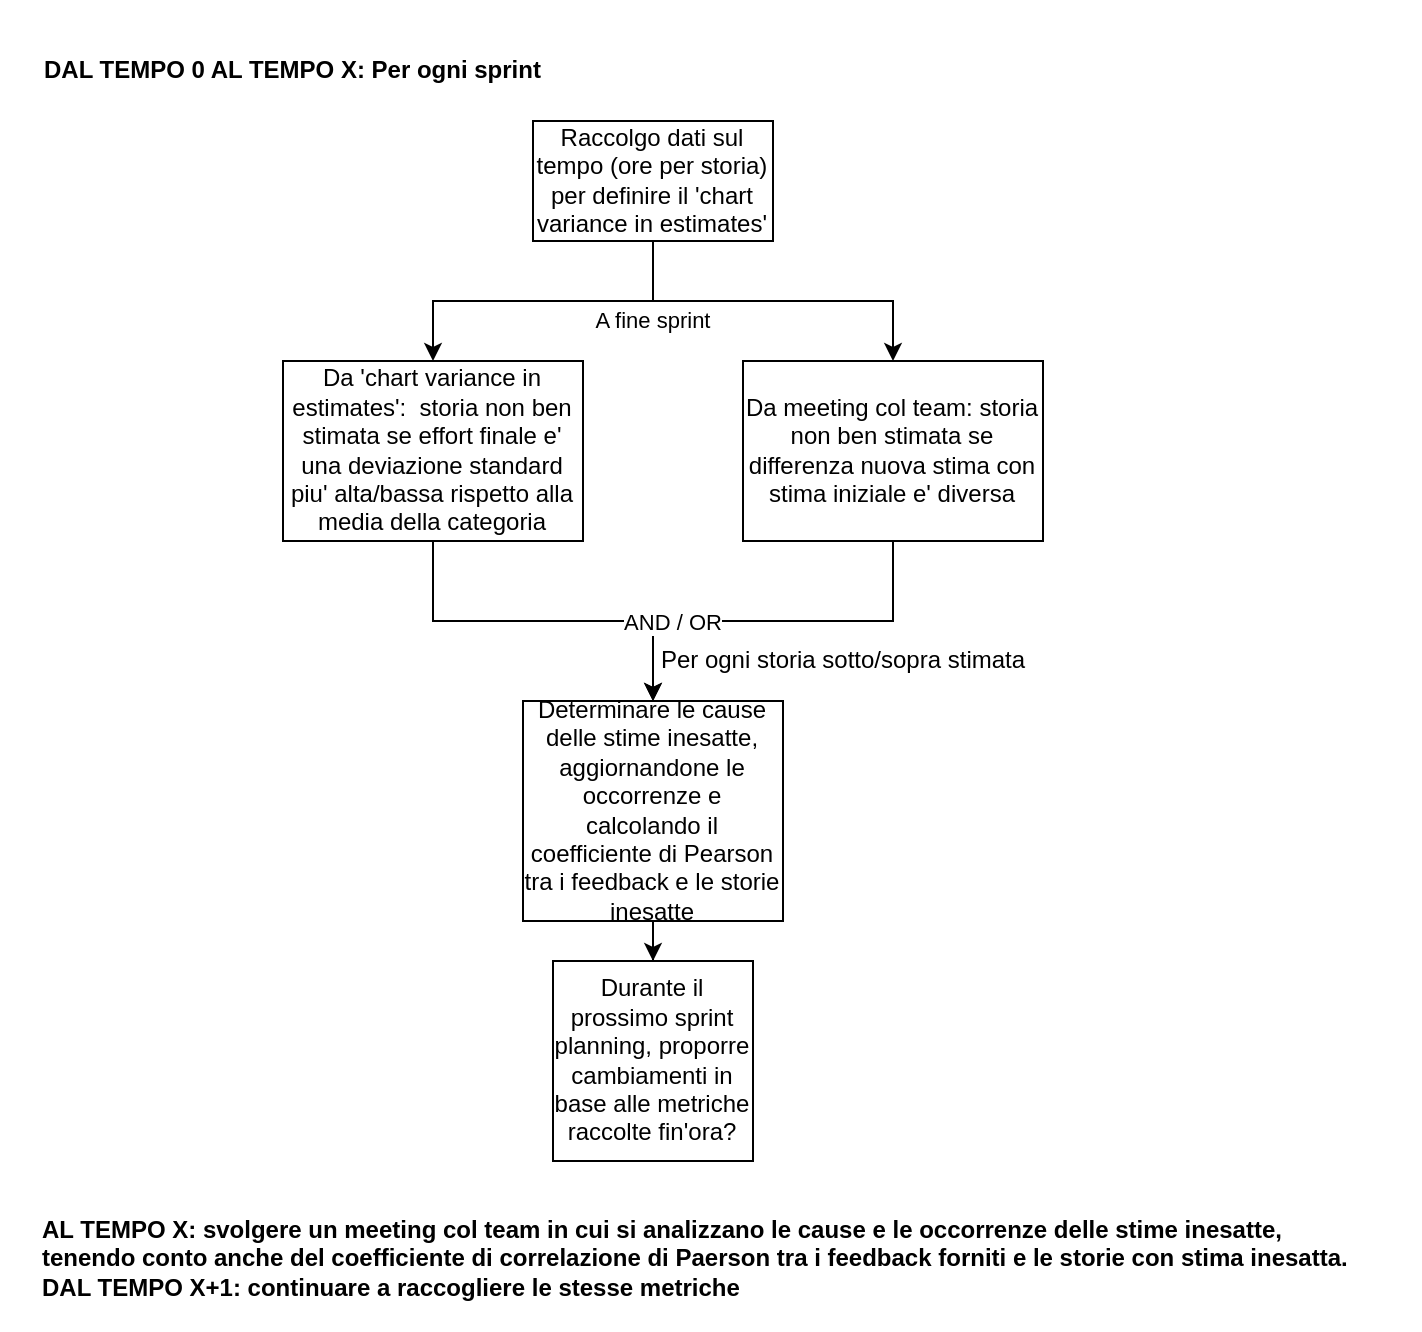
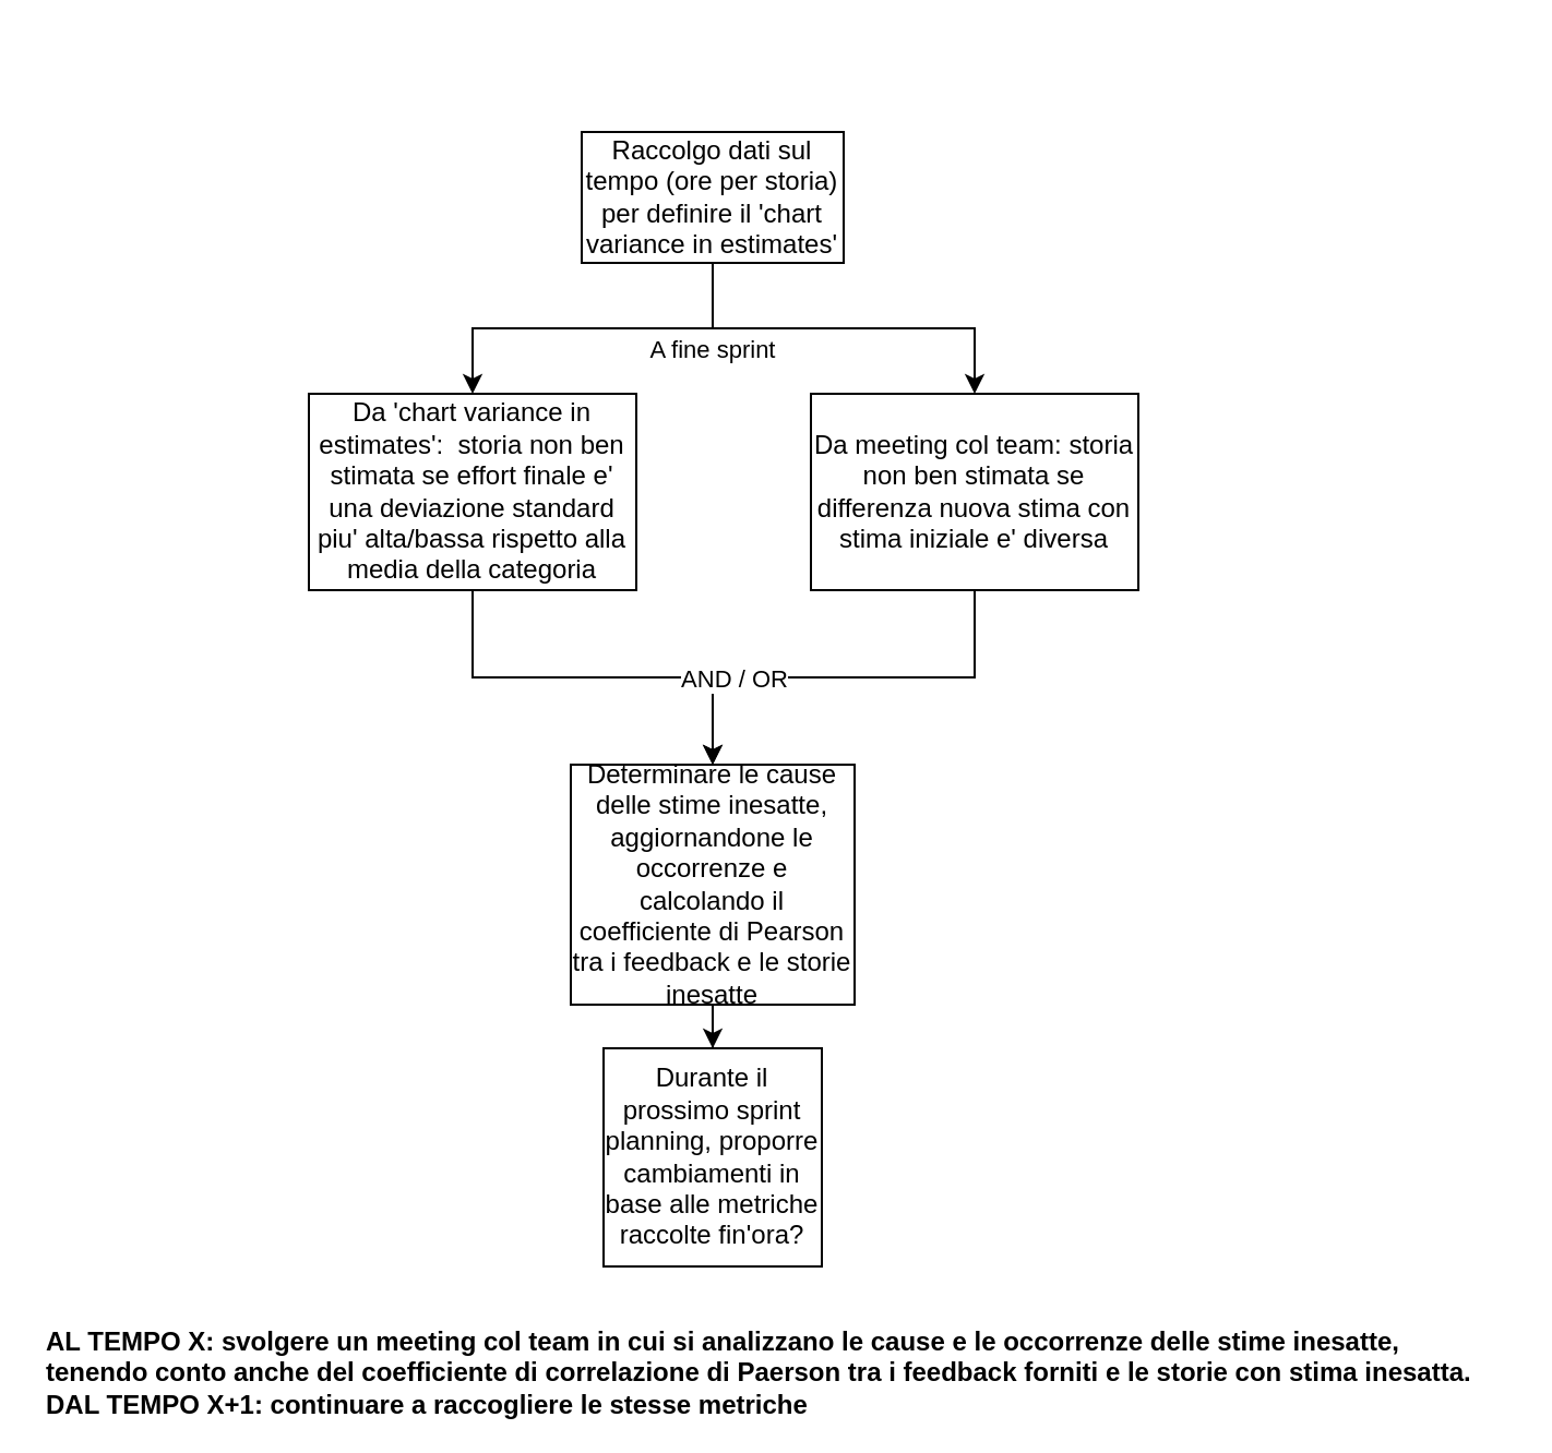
  <mxCell id="0" />
  <mxCell id="1" parent="0" />
  <mxCell id="2" value="A fine sprint" style="edgeStyle=orthogonalEdgeStyle;rounded=0;orthogonalLoop=1;jettySize=auto;html=1;exitX=0.5;exitY=1;exitDx=0;exitDy=0;entryX=0.5;entryY=0;entryDx=0;entryDy=0;" parent="1" source="4" target="6" edge="1"><mxGeometry x="-0.647" y="10" relative="1" as="geometry"><mxPoint as="offset" /></mxGeometry></mxCell>
  <mxCell id="3" style="edgeStyle=orthogonalEdgeStyle;rounded=0;orthogonalLoop=1;jettySize=auto;html=1;exitX=0.5;exitY=1;exitDx=0;exitDy=0;" parent="1" source="4" target="9" edge="1"><mxGeometry relative="1" as="geometry" /></mxCell>
  <mxCell id="4" value="Raccolgo dati sul tempo (ore per storia) per definire il 'chart variance in estimates'" style="rounded=0;whiteSpace=wrap;html=1;" parent="1" vertex="1"><mxGeometry x="266" y="60" width="120" height="60" as="geometry" /></mxCell>
  <mxCell id="5" style="edgeStyle=orthogonalEdgeStyle;rounded=0;orthogonalLoop=1;jettySize=auto;html=1;exitX=0.5;exitY=1;exitDx=0;exitDy=0;" parent="1" source="6" target="11" edge="1"><mxGeometry relative="1" as="geometry" /></mxCell>
  <mxCell id="6" value="Da 'chart variance in estimates':&amp;nbsp; storia non ben stimata se effort finale e' una deviazione standard piu' alta/bassa rispetto alla media della categoria" style="rounded=0;whiteSpace=wrap;html=1;" parent="1" vertex="1"><mxGeometry x="141" y="180" width="150" height="90" as="geometry" /></mxCell>
  <mxCell id="7" style="edgeStyle=orthogonalEdgeStyle;rounded=0;orthogonalLoop=1;jettySize=auto;html=1;exitX=0.5;exitY=1;exitDx=0;exitDy=0;entryX=0.5;entryY=0;entryDx=0;entryDy=0;" parent="1" source="9" target="11" edge="1"><mxGeometry relative="1" as="geometry" /></mxCell>
  <mxCell id="8" value="AND / OR" style="edgeLabel;html=1;align=center;verticalAlign=middle;resizable=0;points=[];" parent="7" vertex="1" connectable="0"><mxGeometry x="0.505" relative="1" as="geometry"><mxPoint as="offset" /></mxGeometry></mxCell>
  <mxCell id="9" value="Da meeting col team: storia non ben stimata se differenza nuova stima con stima iniziale e' diversa" style="rounded=0;whiteSpace=wrap;html=1;" parent="1" vertex="1"><mxGeometry x="371" y="180" width="150" height="90" as="geometry" /></mxCell>
  <mxCell id="10" style="edgeStyle=orthogonalEdgeStyle;rounded=0;orthogonalLoop=1;jettySize=auto;html=1;exitX=0.5;exitY=1;exitDx=0;exitDy=0;" parent="1" source="11" target="14" edge="1"><mxGeometry relative="1" as="geometry" /></mxCell>
  <mxCell id="11" value="Determinare le cause delle stime inesatte, aggiornandone le occorrenze e calcolando il coefficiente di Pearson tra i feedback e le storie inesatte" style="rounded=0;whiteSpace=wrap;html=1;" parent="1" vertex="1"><mxGeometry x="261" y="350" width="130" height="110" as="geometry" /></mxCell>
- <mxCell id="12" value="Per ogni storia sotto/sopra stimata" style="text;html=1;align=center;verticalAlign=middle;resizable=0;points=[];autosize=1;strokeColor=none;fillColor=none;" parent="1" vertex="1"><mxGeometry x="321" y="320" width="200" height="20" as="geometry" /></mxCell>
  <mxCell id="13" value="&lt;div style=&quot;text-align: left;&quot;&gt;&lt;b style=&quot;background-color: initial;&quot;&gt;AL TEMPO X: svolgere un meeting col team in cui si analizzano le cause e le occorrenze delle stime inesatte, tenendo conto anche del coefficiente di correlazione di Paerson tra i feedback forniti e le storie con stima inesatta.&lt;/b&gt;&lt;/div&gt;&lt;b&gt;&lt;div style=&quot;text-align: left;&quot;&gt;&lt;b style=&quot;background-color: initial;&quot;&gt;DAL TEMPO&lt;/b&gt;&lt;b style=&quot;background-color: initial; text-align: left;&quot;&gt;&amp;nbsp;X+1: continuare a raccogliere le stesse metriche&amp;nbsp;&lt;/b&gt;&lt;/div&gt;&lt;/b&gt;" style="text;html=1;strokeColor=none;fillColor=none;align=center;verticalAlign=middle;whiteSpace=wrap;rounded=0;" parent="1" vertex="1"><mxGeometry x="20" y="614" width="669" height="30" as="geometry" /></mxCell>
  <mxCell id="14" value="Durante il prossimo sprint planning, proporre cambiamenti in base alle metriche raccolte fin'ora?" style="whiteSpace=wrap;html=1;aspect=fixed;" parent="1" vertex="1"><mxGeometry x="276" y="480" width="100" height="100" as="geometry" /></mxCell>
- <mxCell id="15" value="&lt;div style=&quot;&quot;&gt;&lt;b&gt;DAL TEMPO 0 AL TEMPO X: Per ogni sprint&lt;/b&gt;&lt;/div&gt;" style="text;html=1;strokeColor=none;fillColor=none;align=left;verticalAlign=middle;whiteSpace=wrap;rounded=0;" vertex="1" parent="1"><mxGeometry x="20" y="20" width="669" height="30" as="geometry" /></mxCell>
